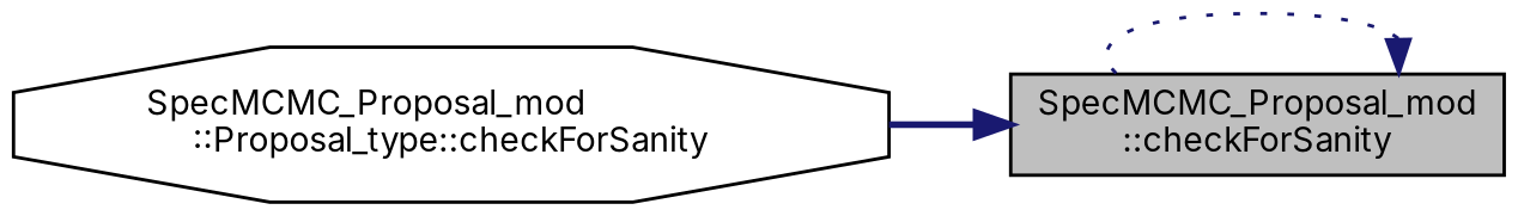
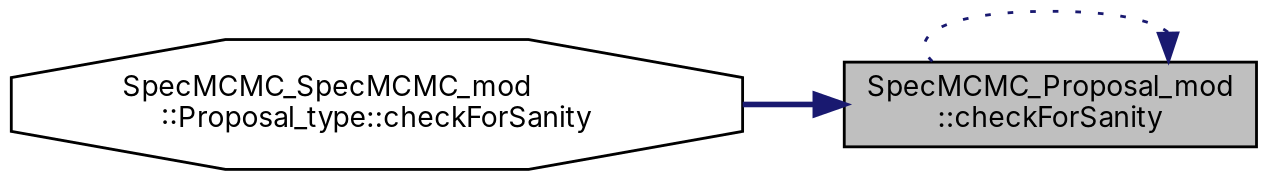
  digraph {
    rankdir=RL
    fontname=Inter
    node [color=black fontname=Inter fontsize=10 style=filled]
    edge [color=midnightblue dir=back fontname=Inter fontsize=10 labelfontname=Helvetica labelfontsize=10]
    n1 [fillcolor=grey75 fontcolor=black height=0.2 label="SpecMCMC_Proposal_mod\l::checkForSanity" shape=box width=0.4]
-   n2 [fillcolor=white height=0.2 label="SpecMCMC_Proposal_mod\l::Proposal_type::checkForSanity" shape=octagon width=0.4]
+   n2 [fillcolor=white height=0.2 label="SpecMCMC_SpecMCMC_mod\l::Proposal_type::checkForSanity" shape=octagon width=0.4]
    n1 -> n1 [style=dotted]
    n1 -> n2 [style=bold]
  }
